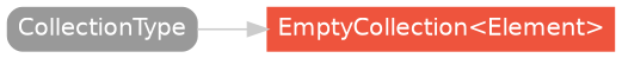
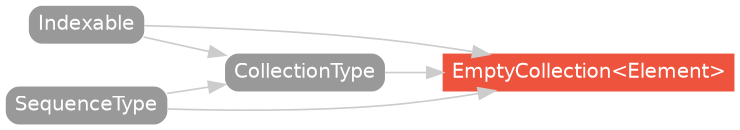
  strict digraph {
    rankdir=LR
    node [color="#999999" fillcolor="#999999" fontcolor=white fontname=Helvetica fontsize=12 margin="0.07,0.05" shape=box style="filled,rounded"]
    edge [color="#cccccc"]
    "EmptyCollection<Element>" [color="#ee543d" fillcolor="#ee543d" height=0.3 style=filled]
    CollectionType [height=0.3]
+   Indexable [height=0.3]
+   SequenceType [height=0.3]
    subgraph sub_1 {
      rank=max
      "EmptyCollection<Element>"
    }
    CollectionType -> "EmptyCollection<Element>"
+   Indexable -> "EmptyCollection<Element>"
+   Indexable -> CollectionType
+   SequenceType -> "EmptyCollection<Element>"
+   SequenceType -> CollectionType
  }
